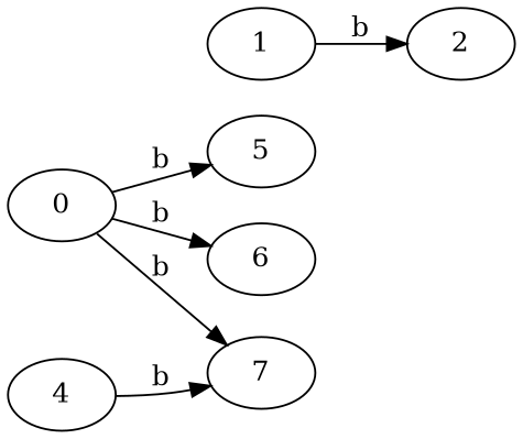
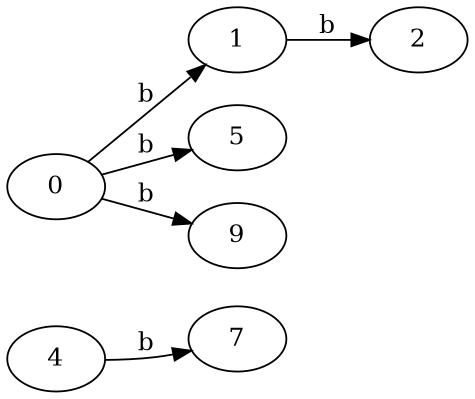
  strict digraph {
    rankdir=LR
    1
    2
    0
    5
-   6
+   6 [label=9]
    7
    4
    1 -> 2 [label=b]
    0 -> 5 [label=b]
    0 -> 6 [label=b]
-   0 -> 7 [label=b]
+   0 -> 1 [label=b]
    4 -> 7 [label=b]
  }
